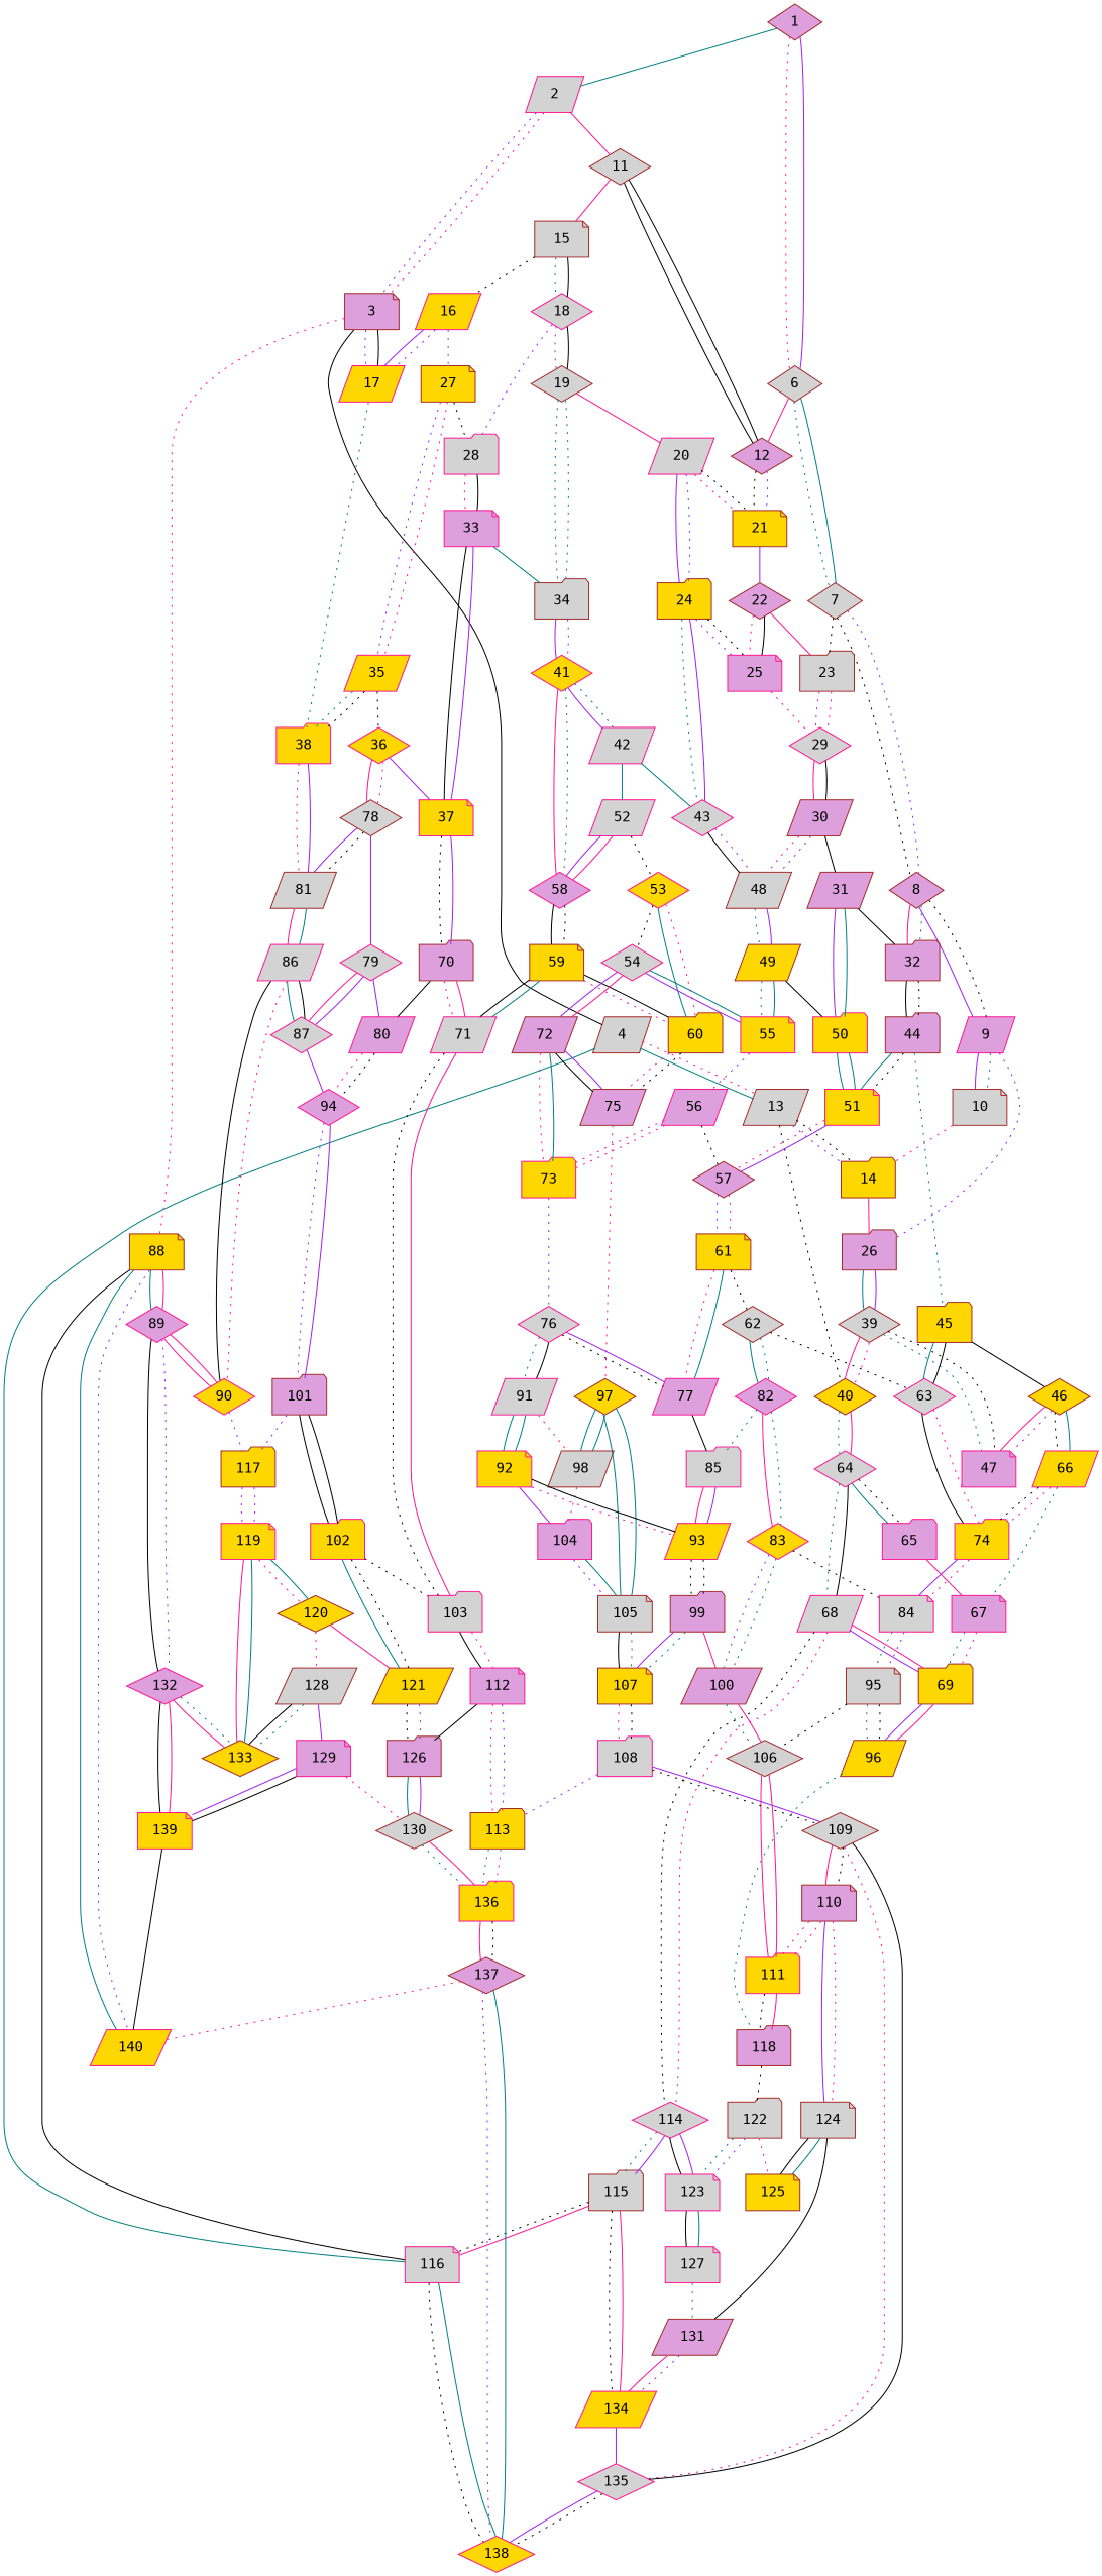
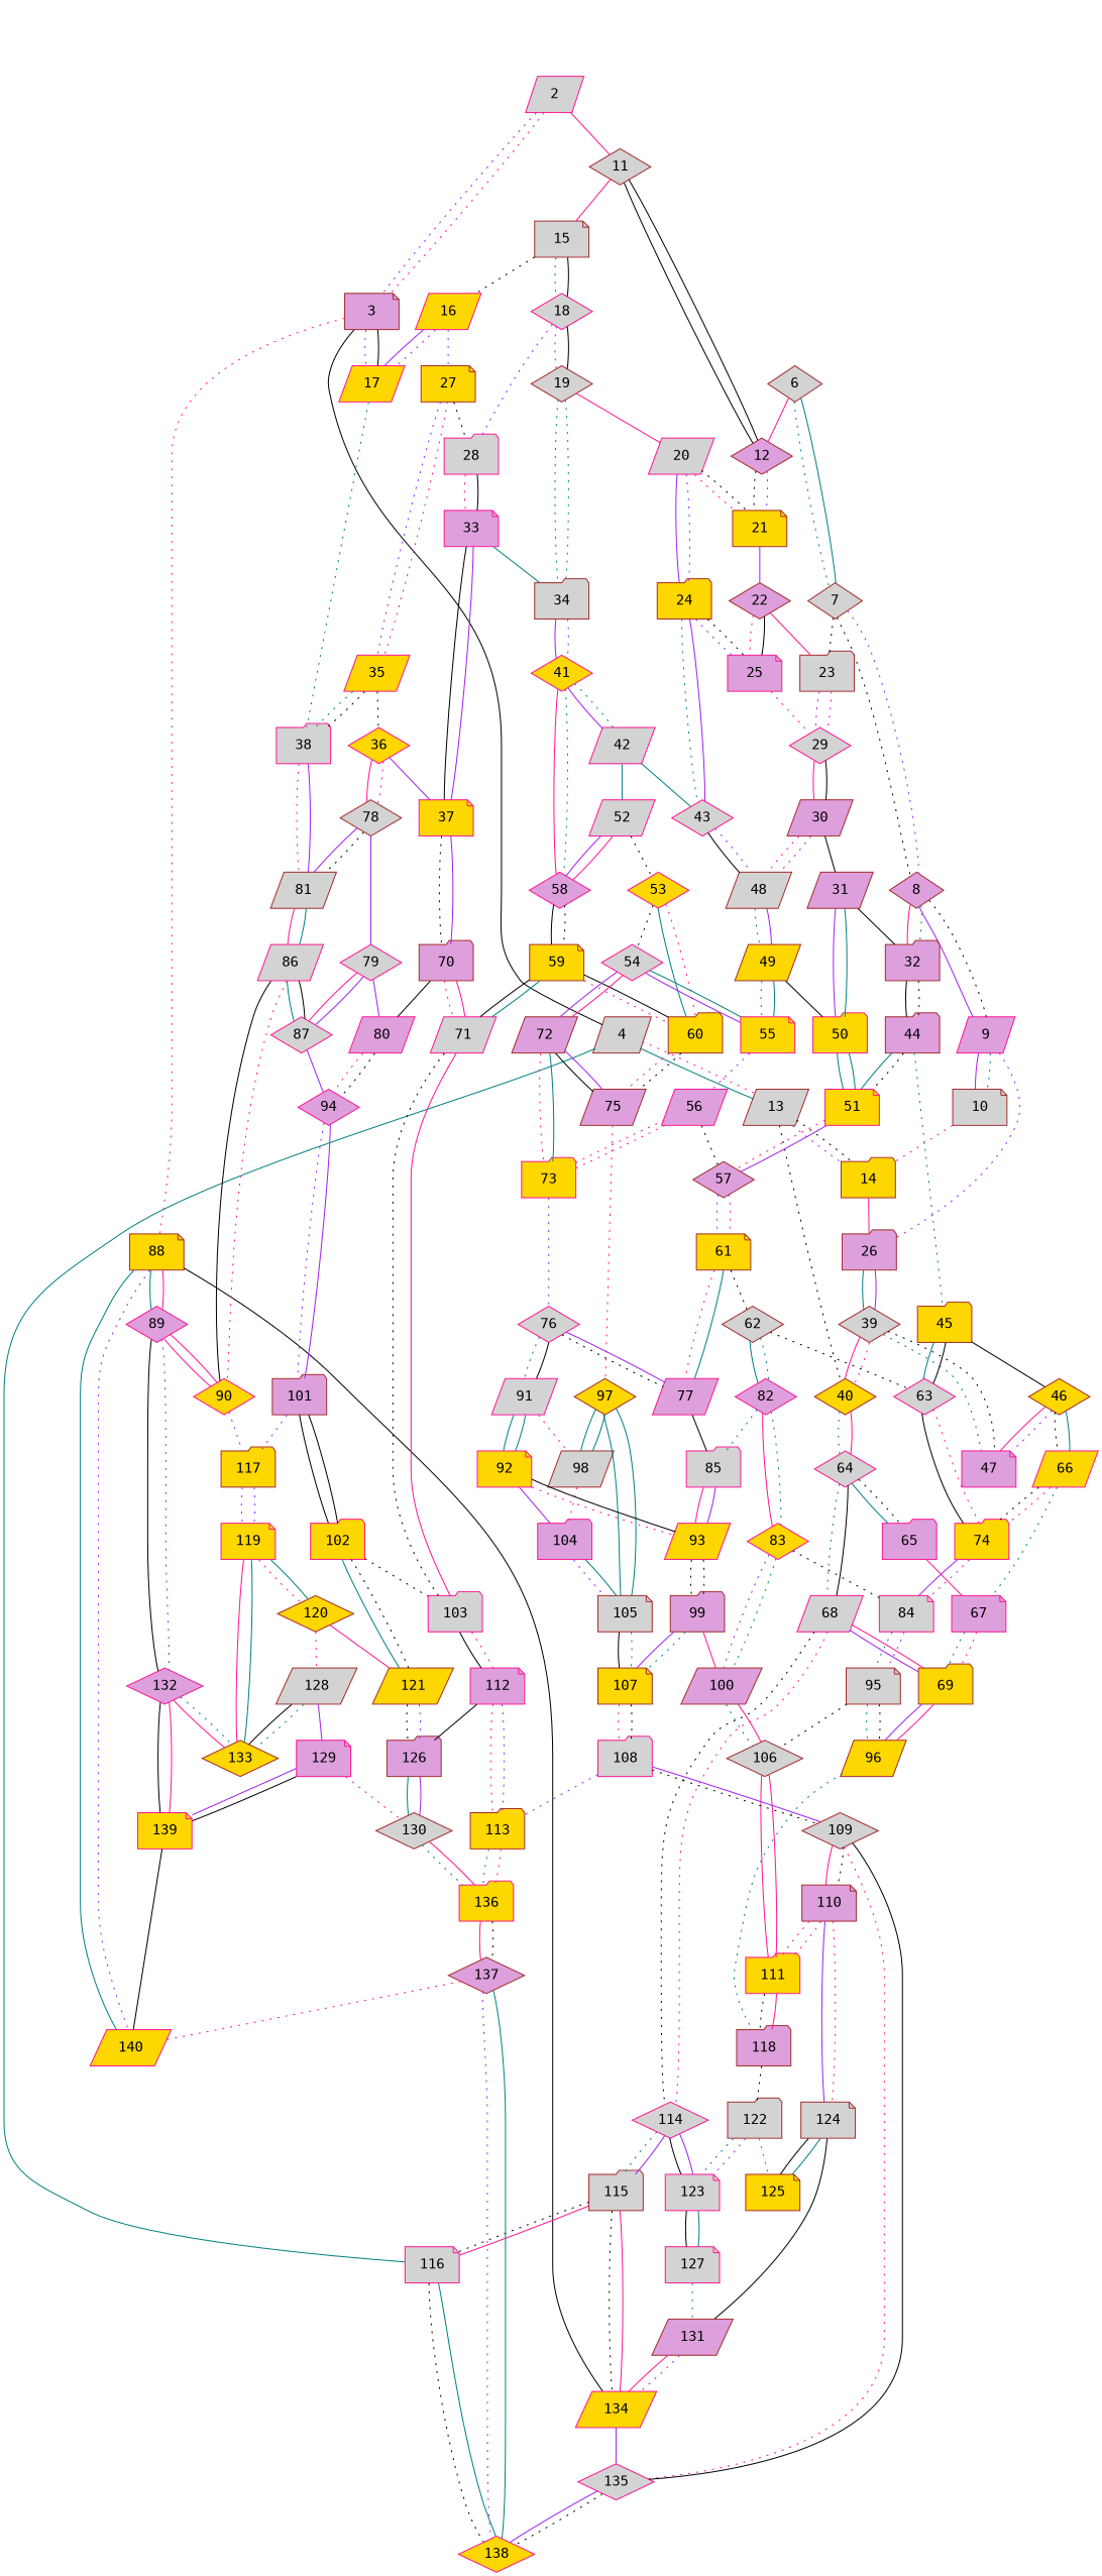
  graph {
    fontname="DejaVu Sans Mono"
    node [color=deeppink fillcolor=lightgrey fontname="DejaVu Sans Mono" shape=diamond style=filled]
    edge [color=black fontname="DejaVu Sans Mono" style=dotted]
-   1 [color=brown fillcolor=plum]
    2 [shape=parallelogram]
    6 [color=brown]
    3 [color=brown fillcolor=plum shape=note]
    11 [color=brown]
    7 [color=brown]
    12 [color=brown fillcolor=plum]
    4 [color=brown shape=parallelogram]
    17 [fillcolor=gold shape=parallelogram]
    88 [color=brown fillcolor=gold shape=note]
    15 [color=brown shape=note]
    13 [color=brown shape=parallelogram]
    116 [shape=note]
-   38 [fillcolor=gold shape=folder]
+   38 [shape=folder]
    89 [fillcolor=plum]
    140 [fillcolor=gold shape=parallelogram]
    14 [color=brown fillcolor=gold shape=folder]
    40 [color=brown fillcolor=gold]
    138 [fillcolor=gold]
    10 [color=brown shape=note]
    8 [color=brown fillcolor=plum]
    23 [color=brown shape=folder]
    21 [color=brown fillcolor=gold shape=note]
    9 [fillcolor=plum shape=parallelogram]
    32 [color=brown fillcolor=plum shape=folder]
    29
    26 [color=brown fillcolor=plum shape=folder]
    44 [color=brown fillcolor=plum shape=folder]
    39 [color=brown]
    16 [fillcolor=gold shape=parallelogram]
    18
    22 [color=brown fillcolor=plum]
    64
    27 [color=brown fillcolor=gold shape=note]
    19 [color=brown]
    28 [shape=folder]
    35 [fillcolor=gold shape=parallelogram]
    81 [color=brown shape=parallelogram]
    20 [shape=parallelogram]
    34 [color=brown shape=folder]
    33 [fillcolor=plum shape=note]
    24 [color=brown fillcolor=gold shape=folder]
    41 [fillcolor=gold]
    25 [fillcolor=plum shape=note]
    43
    30 [color=brown fillcolor=plum shape=parallelogram]
    48 [color=brown shape=parallelogram]
    47 [fillcolor=plum shape=note]
    36 [fillcolor=gold]
    37 [fillcolor=gold shape=note]
    31 [color=brown fillcolor=plum shape=parallelogram]
    50 [fillcolor=gold shape=folder]
    49 [color=brown fillcolor=gold shape=parallelogram]
    51 [fillcolor=gold shape=note]
    45 [color=brown fillcolor=gold shape=folder]
    70 [color=brown fillcolor=plum shape=folder]
    42 [shape=parallelogram]
    58 [fillcolor=plum]
    78 [color=brown]
    79
    71 [shape=parallelogram]
    80 [fillcolor=plum shape=parallelogram]
    86 [shape=parallelogram]
    65 [fillcolor=plum shape=folder]
    68 [shape=parallelogram]
    52 [shape=parallelogram]
    59 [color=brown fillcolor=gold shape=note]
    53 [fillcolor=gold]
    46 [color=brown fillcolor=gold]
    63
    57 [color=brown fillcolor=plum]
    66 [fillcolor=gold shape=parallelogram]
    74 [fillcolor=gold shape=folder]
    67 [fillcolor=plum shape=note]
    55 [fillcolor=gold shape=note]
    56 [fillcolor=plum shape=parallelogram]
    61 [color=brown fillcolor=gold shape=note]
    54
    60 [color=brown fillcolor=gold shape=folder]
    72 [color=brown fillcolor=plum shape=parallelogram]
    75 [color=brown fillcolor=plum shape=parallelogram]
    73 [fillcolor=gold shape=folder]
    76
    62 [color=brown]
    77 [fillcolor=plum shape=parallelogram]
    103 [shape=folder]
    97 [color=brown fillcolor=gold]
    82 [fillcolor=plum]
    85 [shape=folder]
    83 [fillcolor=gold]
    84 [shape=note]
    69 [color=brown fillcolor=gold shape=folder]
    114
    96 [color=brown fillcolor=gold shape=parallelogram]
    115 [color=brown shape=folder]
    123 [shape=note]
    118 [color=brown fillcolor=plum shape=folder]
    94 [fillcolor=plum]
    112 [fillcolor=plum shape=note]
    91 [shape=parallelogram]
    95 [color=brown shape=note]
    98 [color=brown shape=parallelogram]
    105 [color=brown shape=note]
    92 [fillcolor=gold shape=note]
    93 [fillcolor=gold shape=parallelogram]
    87
    101 [color=brown fillcolor=plum shape=folder]
    90 [fillcolor=gold]
    100 [color=brown fillcolor=plum shape=parallelogram]
    106 [color=brown]
    99 [color=brown fillcolor=plum shape=folder]
    117 [color=brown fillcolor=gold shape=folder]
    132 [fillcolor=plum]
    133 [color=brown fillcolor=gold]
    139 [fillcolor=gold shape=note]
    119 [fillcolor=gold shape=note]
    104 [fillcolor=plum shape=folder]
    107 [color=brown fillcolor=gold shape=note]
    102 [fillcolor=gold shape=folder]
    111 [fillcolor=gold shape=folder]
    122 [color=brown shape=folder]
    108 [shape=folder]
    121 [color=brown fillcolor=gold shape=parallelogram]
    126 [color=brown fillcolor=plum shape=folder]
    113 [color=brown fillcolor=gold shape=folder]
    109 [color=brown]
    110 [color=brown fillcolor=plum shape=note]
    135
    136 [fillcolor=gold shape=folder]
    124 [color=brown shape=note]
    125 [color=brown fillcolor=gold shape=note]
    131 [color=brown fillcolor=plum shape=parallelogram]
    130 [color=brown]
    137 [color=brown fillcolor=plum]
    134 [fillcolor=gold shape=parallelogram]
    127 [shape=note]
    120 [color=brown fillcolor=gold]
    128 [color=brown shape=parallelogram]
    129 [fillcolor=plum shape=note]
-   1 -- 2 [color=teal style=solid]
-   1 -- 6 [color=deeppink]
-   1 -- 6 [color=purple style=solid]
    2 -- 3 [color=purple]
    2 -- 3 [color=deeppink]
    2 -- 11 [color=deeppink style=solid]
    6 -- 7 [color=teal]
    6 -- 7 [color=teal style=solid]
    6 -- 12 [color=deeppink style=solid]
    3 -- 4 [style=solid]
    3 -- 17 [color=purple]
    3 -- 17 [style=solid]
    3 -- 88 [color=deeppink]
    11 -- 12 [style=solid]
    11 -- 12 [style=solid]
    11 -- 15 [color=deeppink style=solid]
    7 -- 8
    7 -- 8 [color=purple]
    7 -- 23
    12 -- 21
    12 -- 21 [color=purple]
    4 -- 13 [color=teal style=solid]
    4 -- 13 [color=deeppink]
    4 -- 116 [color=teal style=solid]
    17 -- 38 [color=teal]
-   88 -- 116 [style=solid]
+   88 -- 134 [style=solid]
    88 -- 89 [color=teal style=solid]
    88 -- 89 [color=deeppink style=solid]
    88 -- 140 [color=teal style=solid]
    88 -- 140 [color=purple]
    15 -- 16
    15 -- 18 [color=teal]
    15 -- 18 [style=solid]
    13 -- 14 [color=purple]
    13 -- 14
    13 -- 40
    116 -- 138
    116 -- 138 [color=teal style=solid]
    38 -- 81 [color=deeppink]
    38 -- 81 [color=purple style=solid]
    89 -- 90 [color=deeppink style=solid]
    89 -- 90 [color=deeppink style=solid]
    89 -- 132 [style=solid]
    89 -- 132 [color=purple]
    14 -- 26 [color=deeppink style=solid]
    40 -- 64 [color=teal]
    40 -- 64 [color=deeppink style=solid]
    10 -- 14 [color=deeppink]
    8 -- 9 [color=purple style=solid]
    8 -- 9
    8 -- 32 [color=deeppink style=solid]
    8 -- 32 [color=teal]
    23 -- 29 [color=purple]
    23 -- 29 [color=deeppink]
    21 -- 22 [color=purple style=solid]
    9 -- 10 [color=purple style=solid]
    9 -- 10 [color=teal]
    9 -- 26 [color=purple]
    32 -- 44 [style=solid]
    32 -- 44
    29 -- 30 [color=deeppink style=solid]
    29 -- 30 [style=solid]
    26 -- 39 [color=teal style=solid]
    26 -- 39 [color=purple style=solid]
    44 -- 51 [color=teal style=solid]
    44 -- 51
    44 -- 45 [color=teal]
    39 -- 40 [color=deeppink style=solid]
    39 -- 40 [color=deeppink]
    39 -- 47 [color=teal]
    39 -- 47
    16 -- 17 [color=purple style=solid]
    16 -- 17 [color=purple]
    16 -- 27 [color=purple]
    18 -- 19 [color=purple]
    18 -- 19 [style=solid]
    18 -- 28 [color=purple]
    22 -- 23 [color=deeppink style=solid]
    22 -- 25 [color=deeppink]
    22 -- 25 [style=solid]
    64 -- 65 [color=teal style=solid]
    64 -- 65
    64 -- 68 [color=teal]
    64 -- 68 [style=solid]
    27 -- 28
    27 -- 35 [color=purple]
    27 -- 35 [color=deeppink]
    19 -- 20 [color=deeppink style=solid]
    19 -- 34 [color=teal]
    19 -- 34 [color=teal]
    28 -- 33 [color=deeppink]
    28 -- 33 [style=solid]
    35 -- 38 [color=teal]
    35 -- 38
    35 -- 36
    81 -- 86 [color=deeppink style=solid]
    81 -- 86 [color=teal style=solid]
    20 -- 21 [color=deeppink]
    20 -- 21
    20 -- 24 [color=purple style=solid]
    20 -- 24 [color=purple]
    34 -- 41 [color=purple style=solid]
    34 -- 41 [color=purple]
    33 -- 34 [color=teal style=solid]
    33 -- 37 [style=solid]
    33 -- 37 [color=purple style=solid]
    24 -- 25 [color=purple]
    24 -- 25
    24 -- 43 [color=teal]
    24 -- 43 [color=purple style=solid]
    41 -- 42 [color=purple style=solid]
    41 -- 42 [color=teal]
    41 -- 58 [color=deeppink style=solid]
    41 -- 58 [color=teal]
    25 -- 29 [color=deeppink]
    43 -- 48 [style=solid]
    43 -- 48 [color=purple]
    30 -- 48 [color=deeppink]
    30 -- 48 [color=purple]
    30 -- 31 [style=solid]
    48 -- 49 [color=teal]
    48 -- 49 [color=purple style=solid]
    36 -- 37 [color=purple style=solid]
    36 -- 78 [color=deeppink style=solid]
    36 -- 78 [color=deeppink]
    37 -- 70
    37 -- 70 [color=purple style=solid]
    31 -- 32 [style=solid]
    31 -- 50 [color=purple style=solid]
    31 -- 50 [color=teal style=solid]
    50 -- 51 [color=teal style=solid]
    50 -- 51 [color=teal style=solid]
    49 -- 50 [style=solid]
    49 -- 55 [color=teal]
    49 -- 55 [color=teal style=solid]
    51 -- 57 [color=deeppink]
    51 -- 57 [color=purple style=solid]
    45 -- 46 [style=solid]
    45 -- 63 [color=teal style=solid]
    45 -- 63 [style=solid]
    70 -- 71 [color=deeppink]
    70 -- 71 [color=deeppink style=solid]
    70 -- 80 [style=solid]
    42 -- 43 [color=teal style=solid]
    42 -- 52 [color=teal style=solid]
    58 -- 59 [style=solid]
    58 -- 59
    78 -- 81 [color=purple style=solid]
    78 -- 81
    78 -- 79 [color=purple style=solid]
    79 -- 80 [color=purple style=solid]
    79 -- 87 [color=deeppink style=solid]
    79 -- 87 [color=purple style=solid]
    71 -- 103
    71 -- 103 [color=deeppink style=solid]
    80 -- 94 [color=deeppink]
    80 -- 94
    86 -- 87 [color=teal style=solid]
    86 -- 87 [style=solid]
    86 -- 90 [style=solid]
    86 -- 90 [color=deeppink]
    65 -- 67 [color=deeppink style=solid]
    68 -- 69 [color=purple style=solid]
    68 -- 69 [color=deeppink style=solid]
    68 -- 114
    68 -- 114 [color=deeppink]
    52 -- 58 [color=purple style=solid]
    52 -- 58 [color=deeppink style=solid]
    52 -- 53
    59 -- 71 [style=solid]
    59 -- 71 [color=teal style=solid]
    59 -- 60 [color=deeppink]
    59 -- 60 [style=solid]
    53 -- 54
    53 -- 60 [color=teal style=solid]
    53 -- 60 [color=deeppink]
    46 -- 47 [color=deeppink style=solid]
    46 -- 47 [color=purple]
    46 -- 66
    46 -- 66 [color=teal style=solid]
    63 -- 74 [style=solid]
    63 -- 74 [color=deeppink]
    57 -- 61 [color=purple]
    57 -- 61 [color=deeppink]
    66 -- 74
    66 -- 74 [color=deeppink]
    66 -- 67 [color=teal]
    74 -- 84 [color=purple style=solid]
    74 -- 84 [color=deeppink]
    67 -- 69 [color=teal]
    67 -- 69 [color=deeppink]
    55 -- 56 [color=purple]
    56 -- 57
    56 -- 73 [color=deeppink]
    56 -- 73 [color=deeppink]
    61 -- 62
    61 -- 77 [color=deeppink]
    61 -- 77 [color=teal style=solid]
    54 -- 55 [color=purple style=solid]
    54 -- 55 [color=teal style=solid]
    54 -- 72 [color=purple style=solid]
    54 -- 72 [color=deeppink style=solid]
    60 -- 75 [color=deeppink]
    60 -- 75
    72 -- 75 [style=solid]
    72 -- 75 [color=purple style=solid]
    72 -- 73 [color=deeppink]
    72 -- 73 [color=teal style=solid]
    75 -- 97 [color=deeppink]
    73 -- 76 [color=purple]
    76 -- 77
    76 -- 77 [color=purple style=solid]
    76 -- 91 [color=teal]
    76 -- 91 [style=solid]
    62 -- 63
    62 -- 82 [color=teal style=solid]
    62 -- 82 [color=teal]
    77 -- 85 [style=solid]
    103 -- 112 [style=solid]
    103 -- 112 [color=deeppink]
    97 -- 98 [color=teal style=solid]
    97 -- 98 [color=teal style=solid]
    97 -- 105 [color=teal style=solid]
    97 -- 105 [color=teal style=solid]
    82 -- 85 [color=teal]
    82 -- 83 [color=deeppink style=solid]
    82 -- 83 [color=teal]
    85 -- 93 [color=deeppink style=solid]
    85 -- 93 [color=purple style=solid]
    83 -- 84
    83 -- 100 [color=purple]
    83 -- 100 [color=teal]
    84 -- 95 [color=teal]
    84 -- 95 [color=purple]
    69 -- 96 [color=purple style=solid]
    69 -- 96 [color=deeppink style=solid]
    114 -- 115 [color=teal]
    114 -- 115 [color=purple style=solid]
    114 -- 123 [style=solid]
    114 -- 123 [color=purple style=solid]
    96 -- 118 [color=teal]
    115 -- 116
    115 -- 116 [color=deeppink style=solid]
    115 -- 134
    115 -- 134 [color=deeppink style=solid]
    123 -- 127 [style=solid]
    123 -- 127 [color=teal style=solid]
    118 -- 122
    94 -- 101 [color=purple]
    94 -- 101 [color=purple style=solid]
    112 -- 126 [style=solid]
    112 -- 113 [color=deeppink]
    112 -- 113 [color=purple]
    91 -- 98 [color=deeppink]
    91 -- 92 [color=teal style=solid]
    91 -- 92 [color=teal style=solid]
    95 -- 96 [color=teal]
    95 -- 96
    95 -- 106
    98 -- 104 [color=deeppink]
    105 -- 107 [style=solid]
    105 -- 107 [color=teal]
    92 -- 93 [color=deeppink]
    92 -- 93 [style=solid]
    92 -- 104 [color=purple style=solid]
    93 -- 99
    93 -- 99
    87 -- 94 [color=purple style=solid]
    101 -- 117 [color=purple]
    101 -- 102 [style=solid]
    101 -- 102 [style=solid]
    90 -- 117 [color=purple]
    100 -- 106 [color=teal]
    100 -- 106 [color=deeppink style=solid]
    106 -- 111 [color=deeppink style=solid]
    106 -- 111 [color=deeppink style=solid]
    99 -- 100 [color=deeppink style=solid]
    99 -- 107 [color=purple style=solid]
    99 -- 107 [color=teal]
    117 -- 119 [color=purple]
    117 -- 119 [color=purple]
    132 -- 133 [color=deeppink style=solid]
    132 -- 133 [color=teal]
    132 -- 139 [style=solid]
    132 -- 139 [color=deeppink style=solid]
    139 -- 140 [style=solid]
    119 -- 133 [color=deeppink style=solid]
    119 -- 133 [color=teal style=solid]
    119 -- 120 [color=deeppink]
    119 -- 120 [color=teal style=solid]
    104 -- 105 [color=purple]
    104 -- 105 [color=teal style=solid]
    107 -- 108 [color=deeppink]
    107 -- 108
    102 -- 103
    102 -- 121 [color=teal style=solid]
    102 -- 121
    111 -- 118
    111 -- 118 [color=deeppink style=solid]
    122 -- 123 [color=teal]
    122 -- 123 [color=purple]
    122 -- 125 [color=deeppink]
    108 -- 113 [color=purple]
    108 -- 109
    108 -- 109 [color=purple style=solid]
    121 -- 126
    121 -- 126 [color=purple]
    126 -- 130 [color=teal style=solid]
    126 -- 130 [color=purple style=solid]
    113 -- 136 [color=teal]
    113 -- 136 [color=deeppink]
    109 -- 110 [color=deeppink style=solid]
    109 -- 110
    109 -- 135 [color=deeppink]
    109 -- 135 [style=solid]
    110 -- 111 [color=deeppink]
    110 -- 111 [color=deeppink]
    110 -- 124 [color=purple style=solid]
    110 -- 124 [color=deeppink]
    135 -- 138 [color=purple style=solid]
    135 -- 138
    136 -- 137 [color=deeppink style=solid]
    136 -- 137
    124 -- 125 [style=solid]
    124 -- 125 [color=teal style=solid]
    124 -- 131 [style=solid]
    131 -- 134 [color=deeppink style=solid]
    131 -- 134 [color=purple]
    130 -- 136 [color=teal]
    130 -- 136 [color=deeppink style=solid]
    137 -- 140 [color=deeppink]
    137 -- 138 [color=purple]
    137 -- 138 [color=teal style=solid]
    134 -- 135 [color=purple style=solid]
    127 -- 131 [color=teal]
    120 -- 121 [color=deeppink style=solid]
    120 -- 128 [color=deeppink]
    128 -- 133 [style=solid]
    128 -- 133 [color=teal]
    128 -- 129 [color=purple style=solid]
    129 -- 139 [color=purple style=solid]
    129 -- 139 [style=solid]
    129 -- 130 [color=deeppink]
  }
